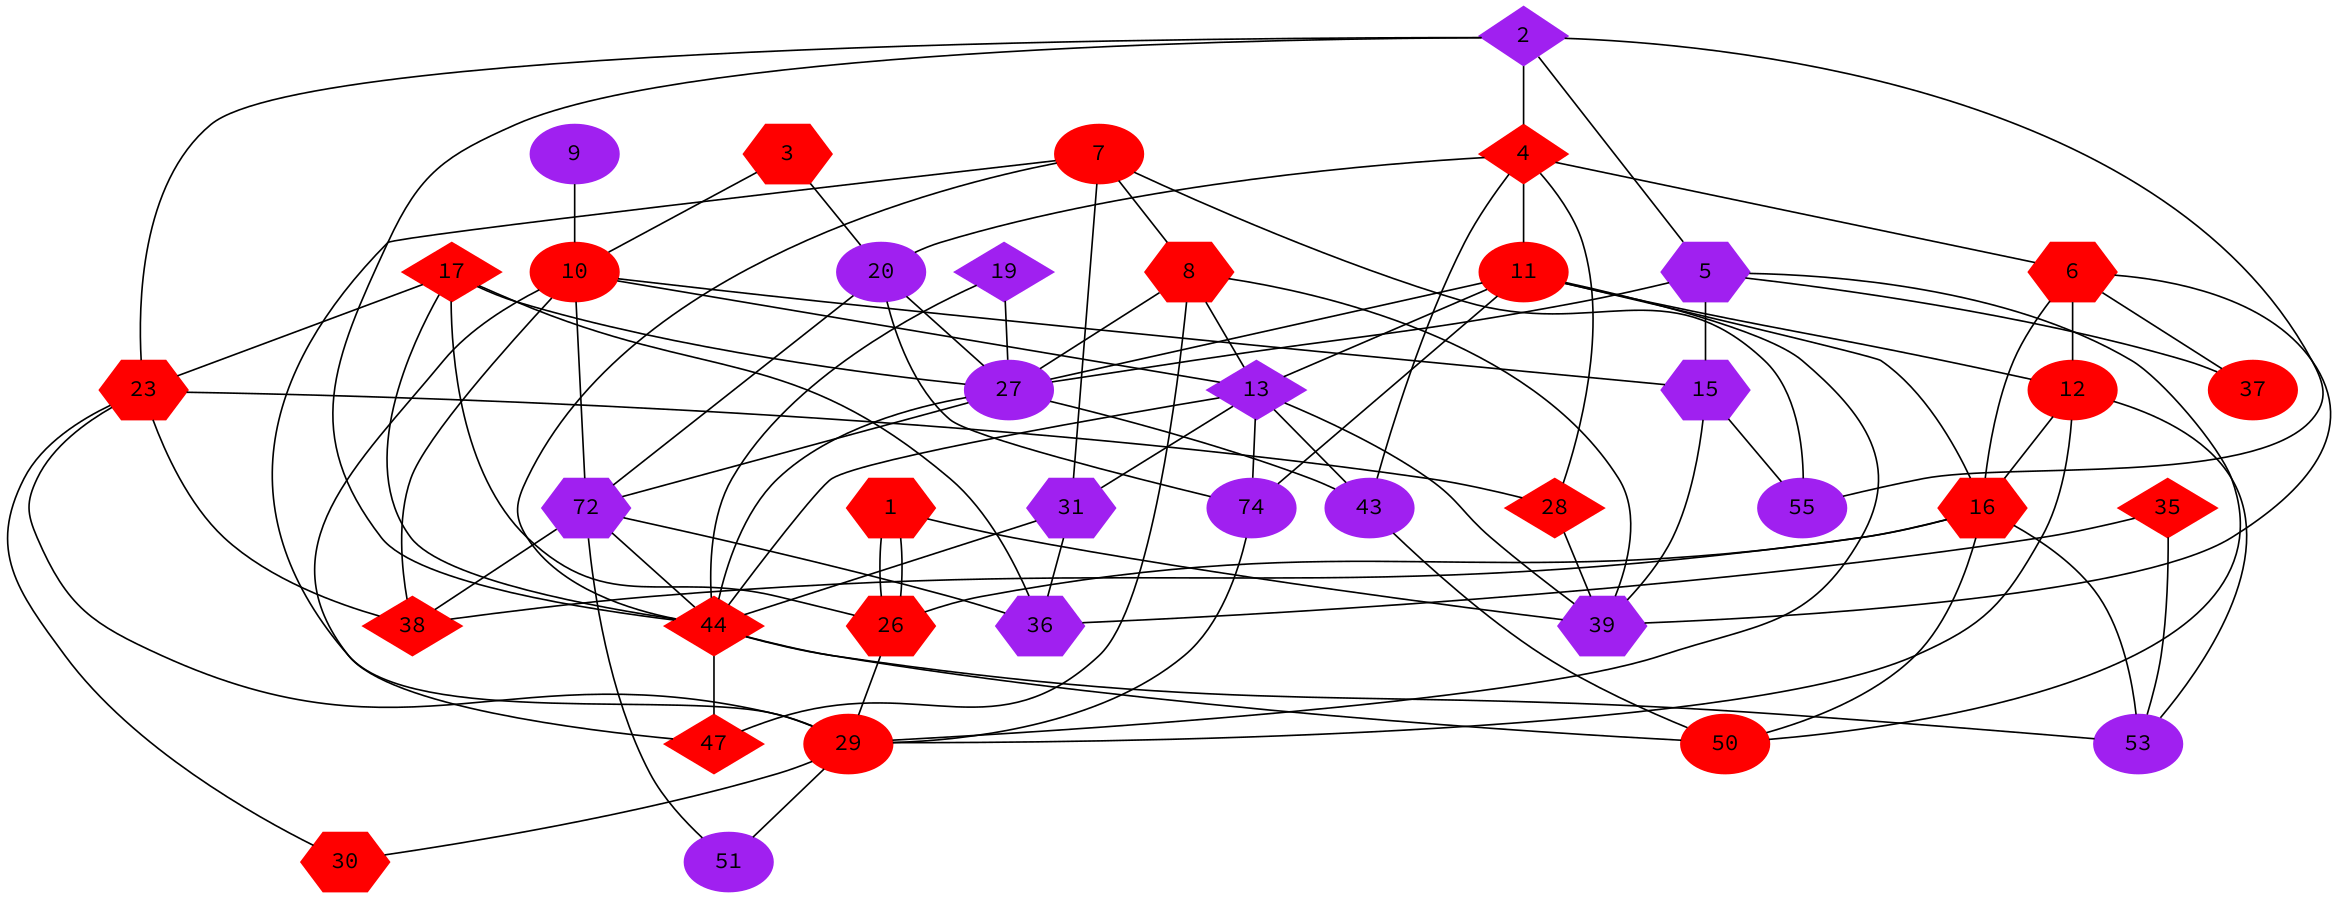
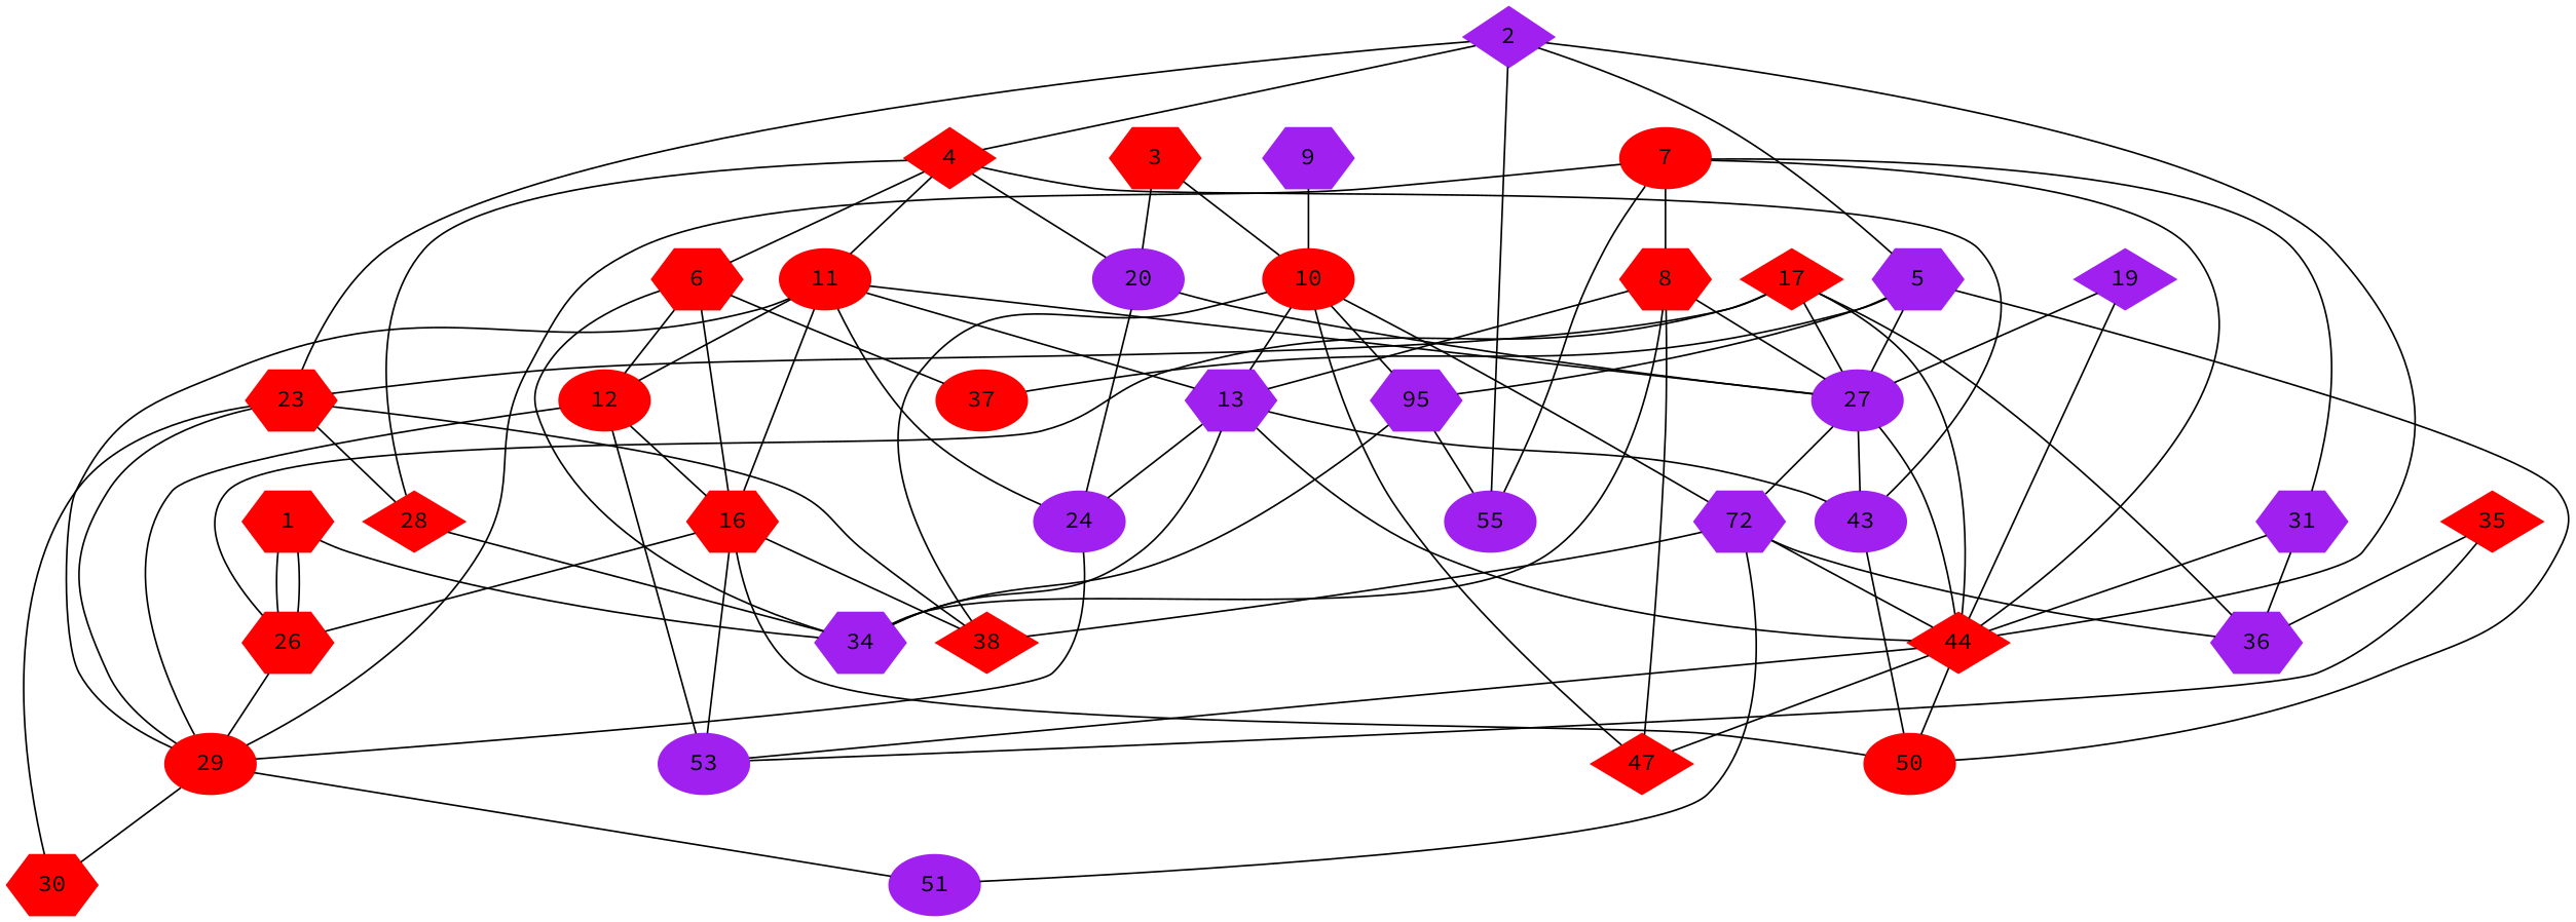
  graph {
    fontname="Source Code Pro"
    node [color=red fontname="Source Code Pro" shape=ellipse style=filled]
    edge [fontname="Source Code Pro"]
    26 [shape=hexagon super="+52"]
    29 [super="+39"]
    1 [shape=hexagon]
-   34 [color=purple shape=hexagon label=39]
+   34 [color=purple shape=hexagon]
    2 [color=purple shape=diamond super="+54"]
    4 [shape=diamond super="+21"]
    5 [color=purple shape=hexagon]
    23 [shape=hexagon]
    44 [shape=diamond super="+56"]
    55 [color=purple]
    20 [color=purple super="+25"]
    6 [shape=hexagon super="+18"]
    11 [super="+45"]
    28 [shape=diamond]
    n15 [color=purple label=43]
-   15 [color=purple shape=hexagon]
+   15 [color=purple shape=hexagon label=95]
    27 [color=purple super="+33"]
    37
    50
    38 [shape=diamond]
    30 [shape=hexagon]
    47 [shape=diamond]
    53 [color=purple]
    10 [super="+40"]
-   13 [color=purple shape=diamond super="+22"]
+   13 [color=purple shape=hexagon super="+22"]
    n26 [color=purple label=72 shape=hexagon super="+41"]
    3 [shape=hexagon]
-   24 [color=purple label=74]
+   24 [color=purple]
    12 [super="+14"]
    16 [shape=hexagon super="+46"]
    7 [super="+48"]
    8 [shape=hexagon super="+42"]
    31 [color=purple shape=hexagon]
    51 [color=purple]
    36 [color=purple shape=hexagon]
-   9 [color=purple]
+   9 [color=purple shape=hexagon]
    17 [shape=diamond super="+43"]
    19 [color=purple shape=diamond]
    35 [shape=diamond]
    26 -- 29
    29 -- 30
    29 -- 51
    1 -- 26
    1 -- 26
    1 -- 34
    2 -- 4
    2 -- 5
    2 -- 23
    2 -- 44
    2 -- 55
    4 -- 20
    4 -- 6
    4 -- 11
    4 -- 28
    4 -- n15
    5 -- 15
    5 -- 27
    5 -- 37
    5 -- 50
    23 -- 29
    23 -- 28
    23 -- 38
    23 -- 30
    44 -- 50
    44 -- 47
    44 -- 53
    20 -- 27
-   20 -- n26
    20 -- 24
    6 -- 34
    6 -- 37
    6 -- 12
    6 -- 16
    11 -- 29
    11 -- 27
    11 -- 13
    11 -- 24
    11 -- 12
    11 -- 16
    28 -- 34
    n15 -- 50
    15 -- 34
    15 -- 55
    27 -- 44
    27 -- n15
    27 -- n26
    10 -- 15
    10 -- 38
    10 -- 47
    10 -- 13
    10 -- n26
    13 -- 34
    13 -- 44
    13 -- n15
    13 -- 24
-   13 -- 31
    n26 -- 44
    n26 -- 38
    n26 -- 51
    n26 -- 36
    3 -- 20
    3 -- 10
    24 -- 29
    12 -- 29
    12 -- 53
    12 -- 16
    16 -- 26
    16 -- 50
    16 -- 38
    16 -- 53 [weight=2]
    7 -- 29
    7 -- 44
    7 -- 55
    7 -- 8
    7 -- 31
    8 -- 34
    8 -- 27
    8 -- 47
    8 -- 13
    31 -- 44
    31 -- 36
    9 -- 10
    17 -- 26
    17 -- 23
    17 -- 44
    17 -- 27
    17 -- 36
    19 -- 44
    19 -- 27
    35 -- 53
    35 -- 36
  }
